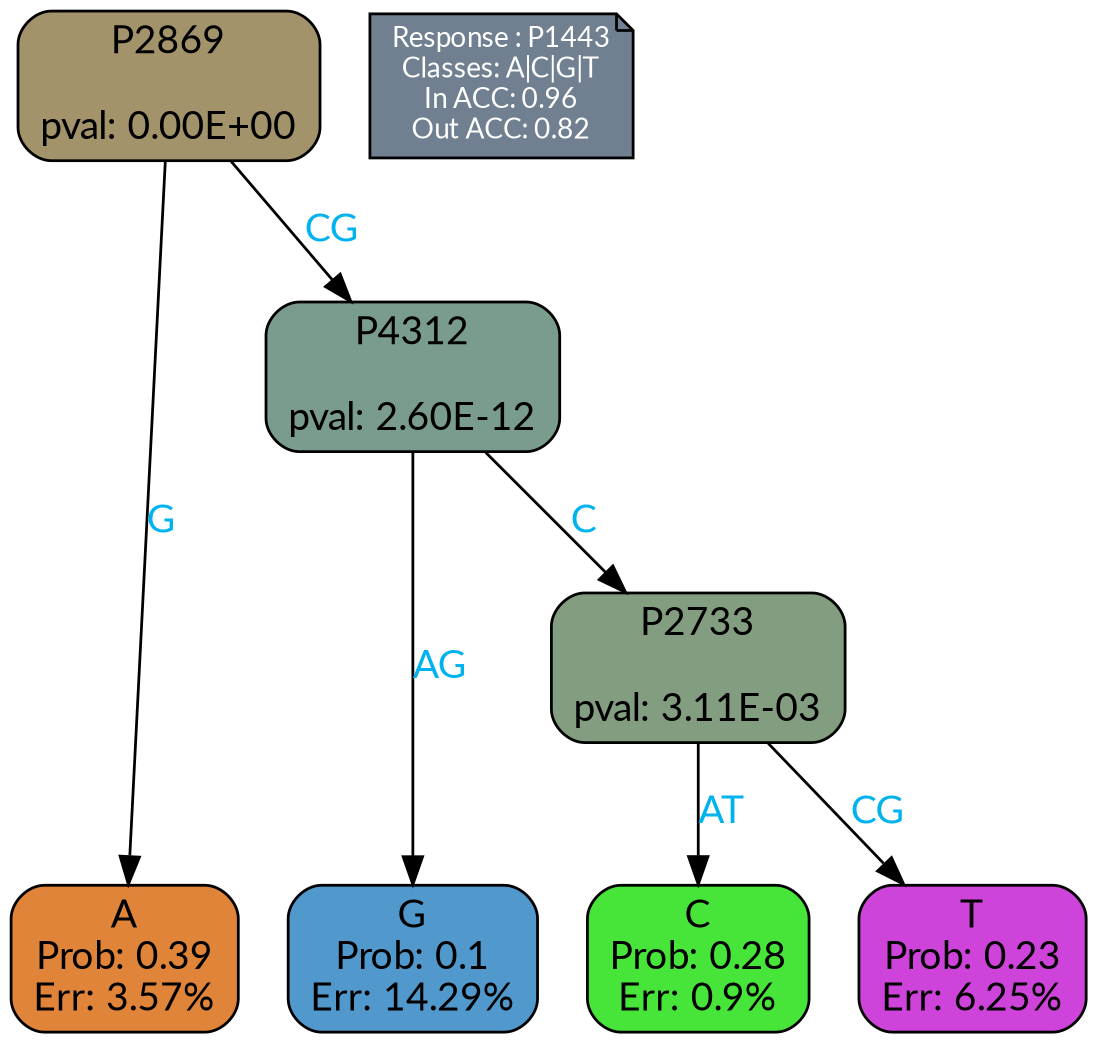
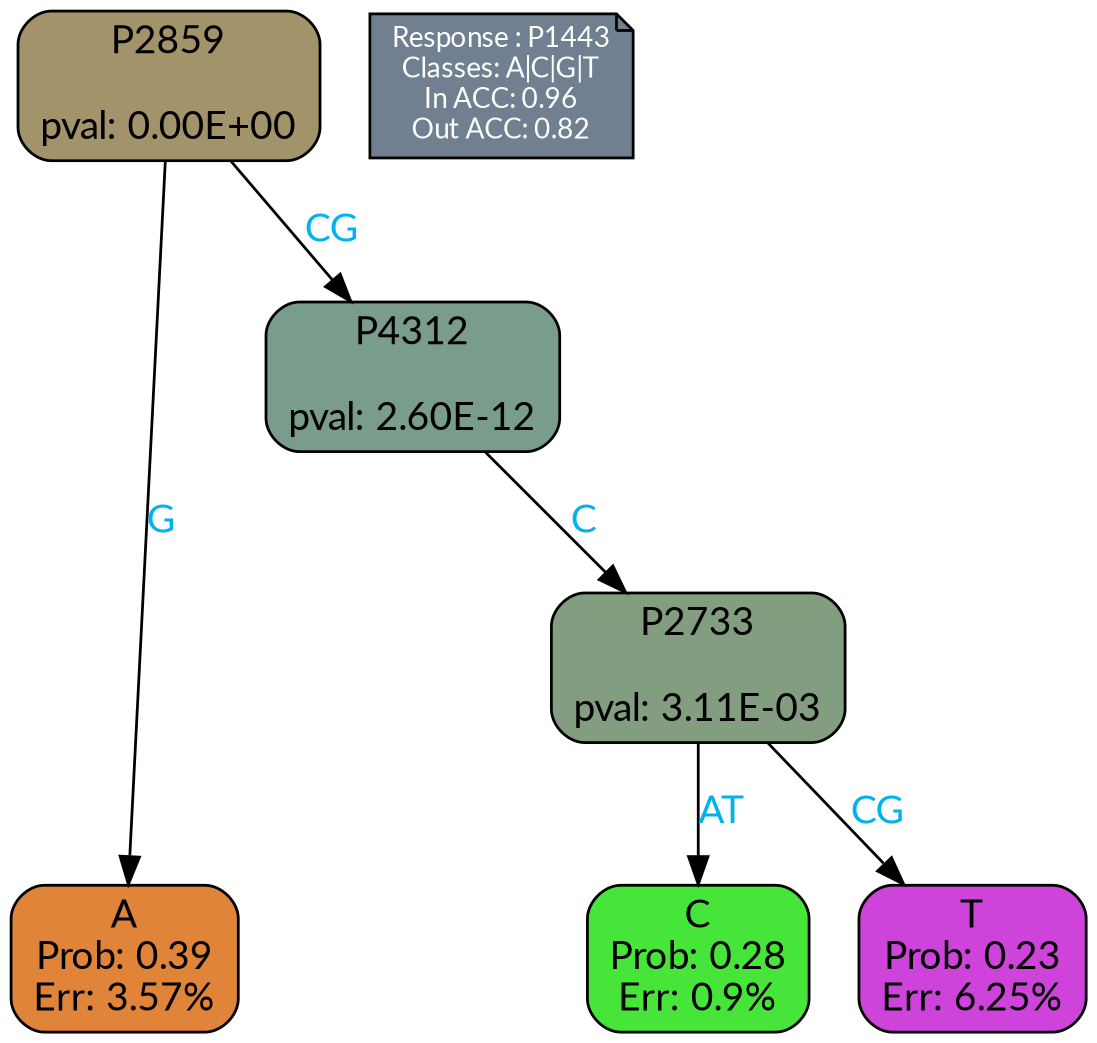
  digraph {
    fontname=Lato
    ranksep=equally
    splines=polylines
    node [color=black fontname=Lato shape=box style="filled, rounded"]
    edge [fontcolor=deepskyblue2 fontname=Lato]
-   n1 [fillcolor="#5198cc" label="G\nProb: 0.1\nErr: 14.29%"]
    n2 [fillcolor="#47e539" label="C\nProb: 0.28\nErr: 0.9%"]
    n3 [fillcolor="#ce43da" label="T\nProb: 0.23\nErr: 6.25%"]
    n4 [fillcolor="#df8439" label="A\nProb: 0.39\nErr: 3.57%"]
    n5 [align=left fillcolor=slategray fontcolor=white fontsize=10 label="Response : P1443\nClasses: A|C|G|T\nIn ACC: 0.96\nOut ACC: 0.82\n" shape=note style=filled]
-   n6 [fillcolor="#a2936b" label="P2869\n\npval: 0.00E+00"]
+   n6 [fillcolor="#a2936b" label="P2859\n\npval: 0.00E+00"]
    n7 [fillcolor="#7a9c8d" label="P4312\n\npval: 2.60E-12"]
    n8 [fillcolor="#839d80" label="P2733\n\npval: 3.11E-03"]
    subgraph sub_1 {
      rank=same
-     n1
      n2
      n3
      n4
    }
    subgraph sub_2 {
      rank=same
      n5
      n6
    }
    n6 -> n4 [label=G]
    n6 -> n7 [label=CG]
-   n7 -> n1 [label=AG]
    n7 -> n8 [label=C]
    n8 -> n2 [label=AT]
    n8 -> n3 [label=CG]
  }
